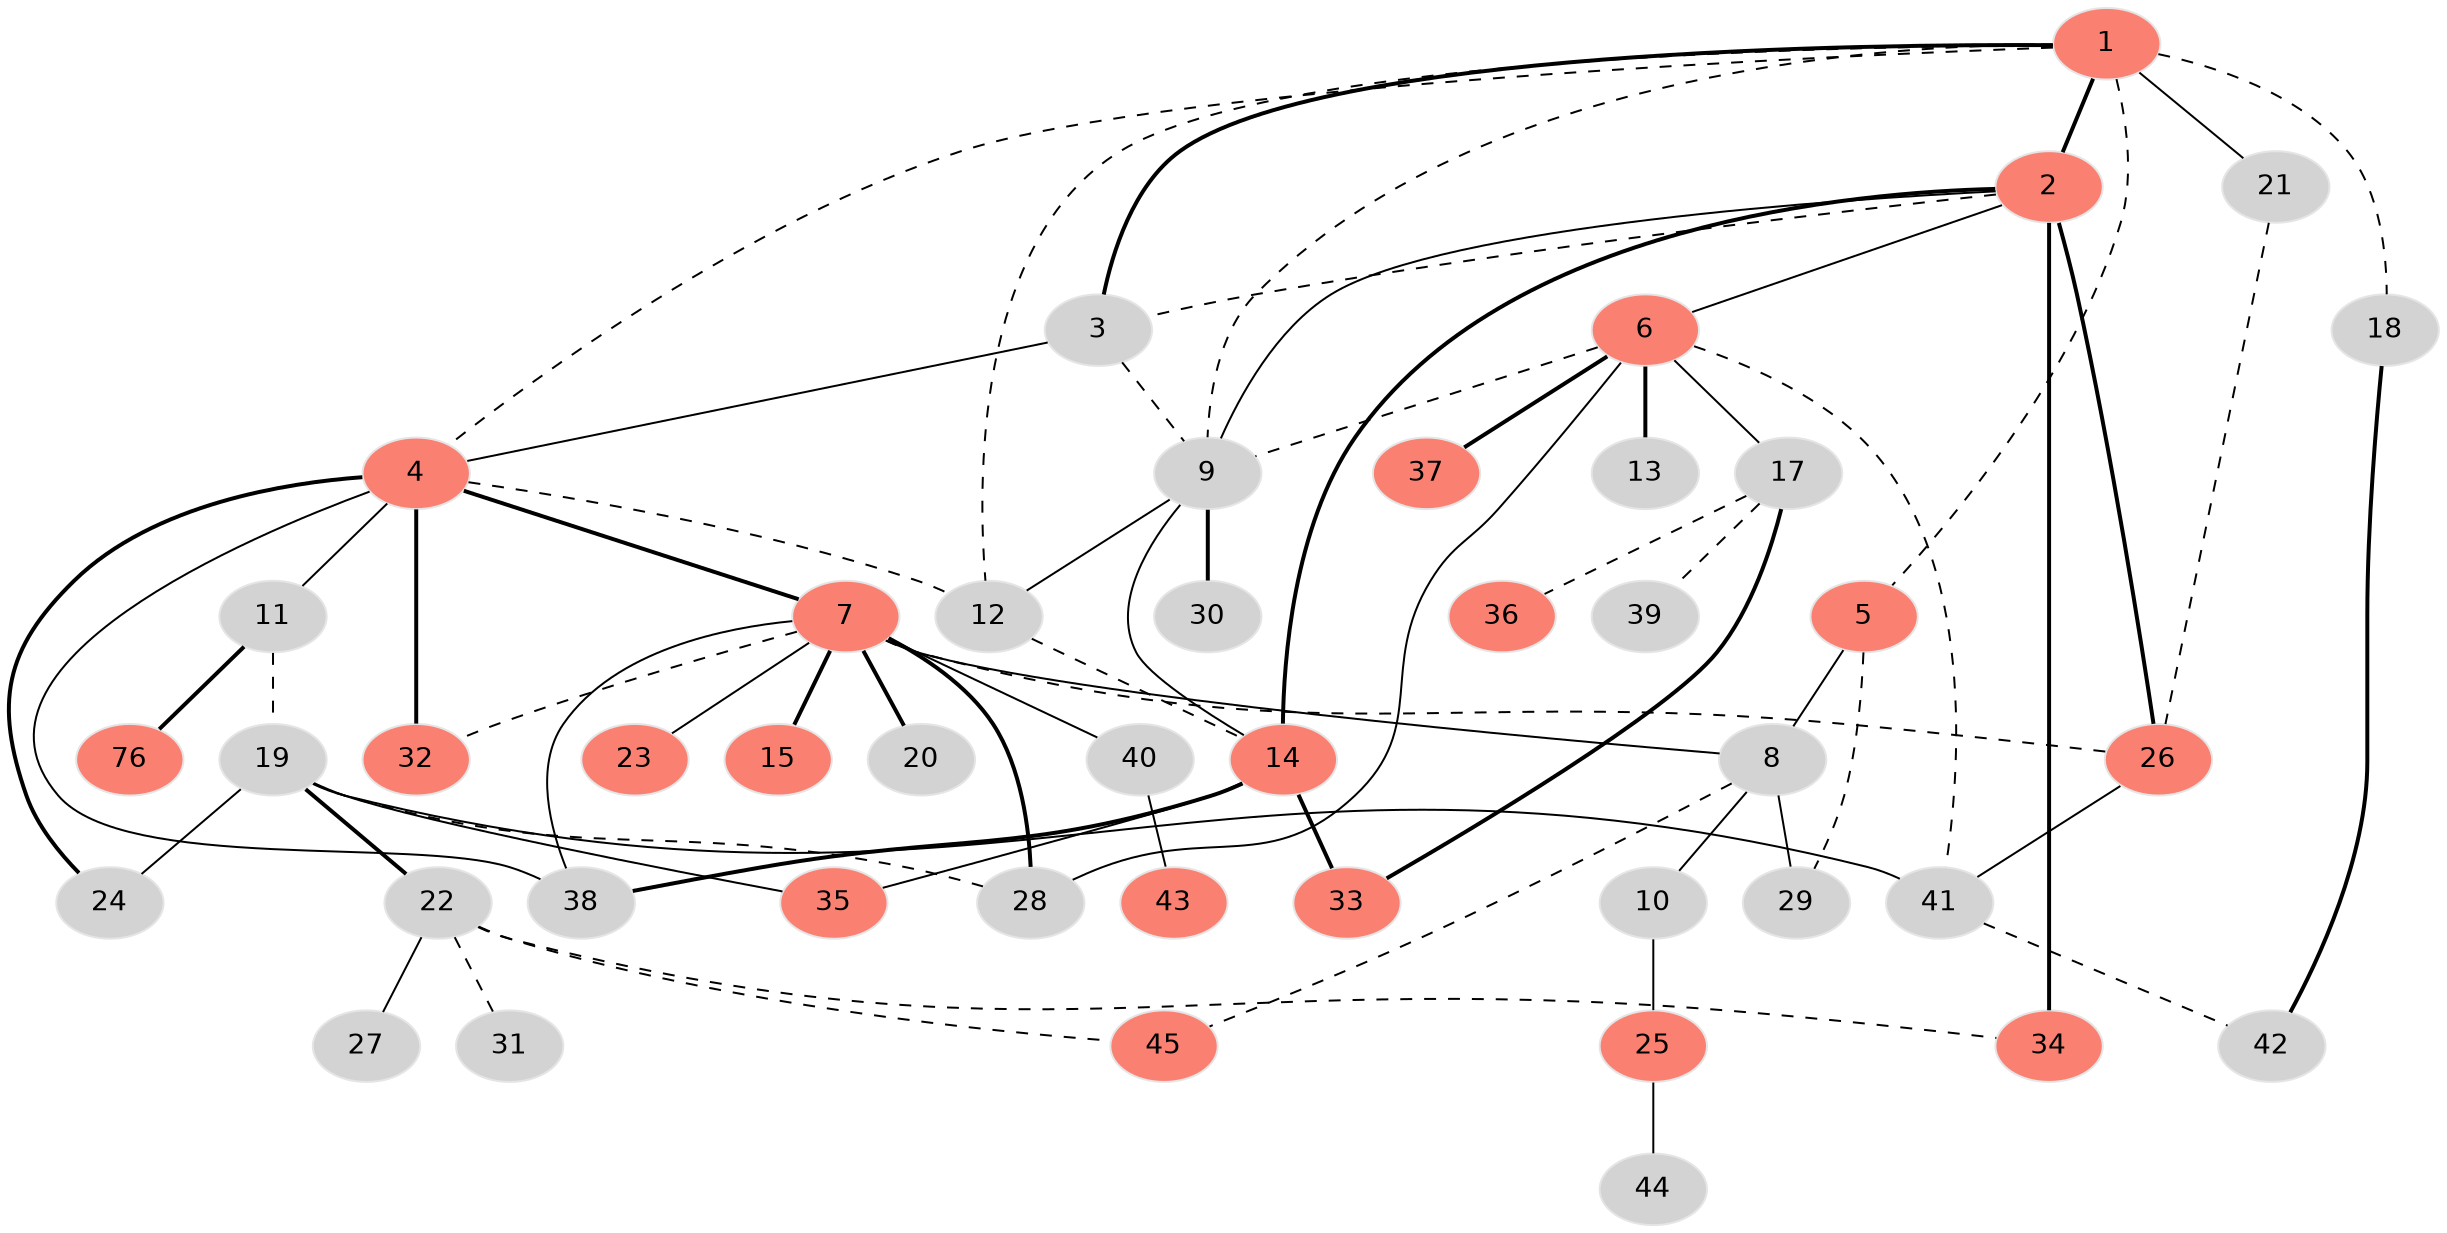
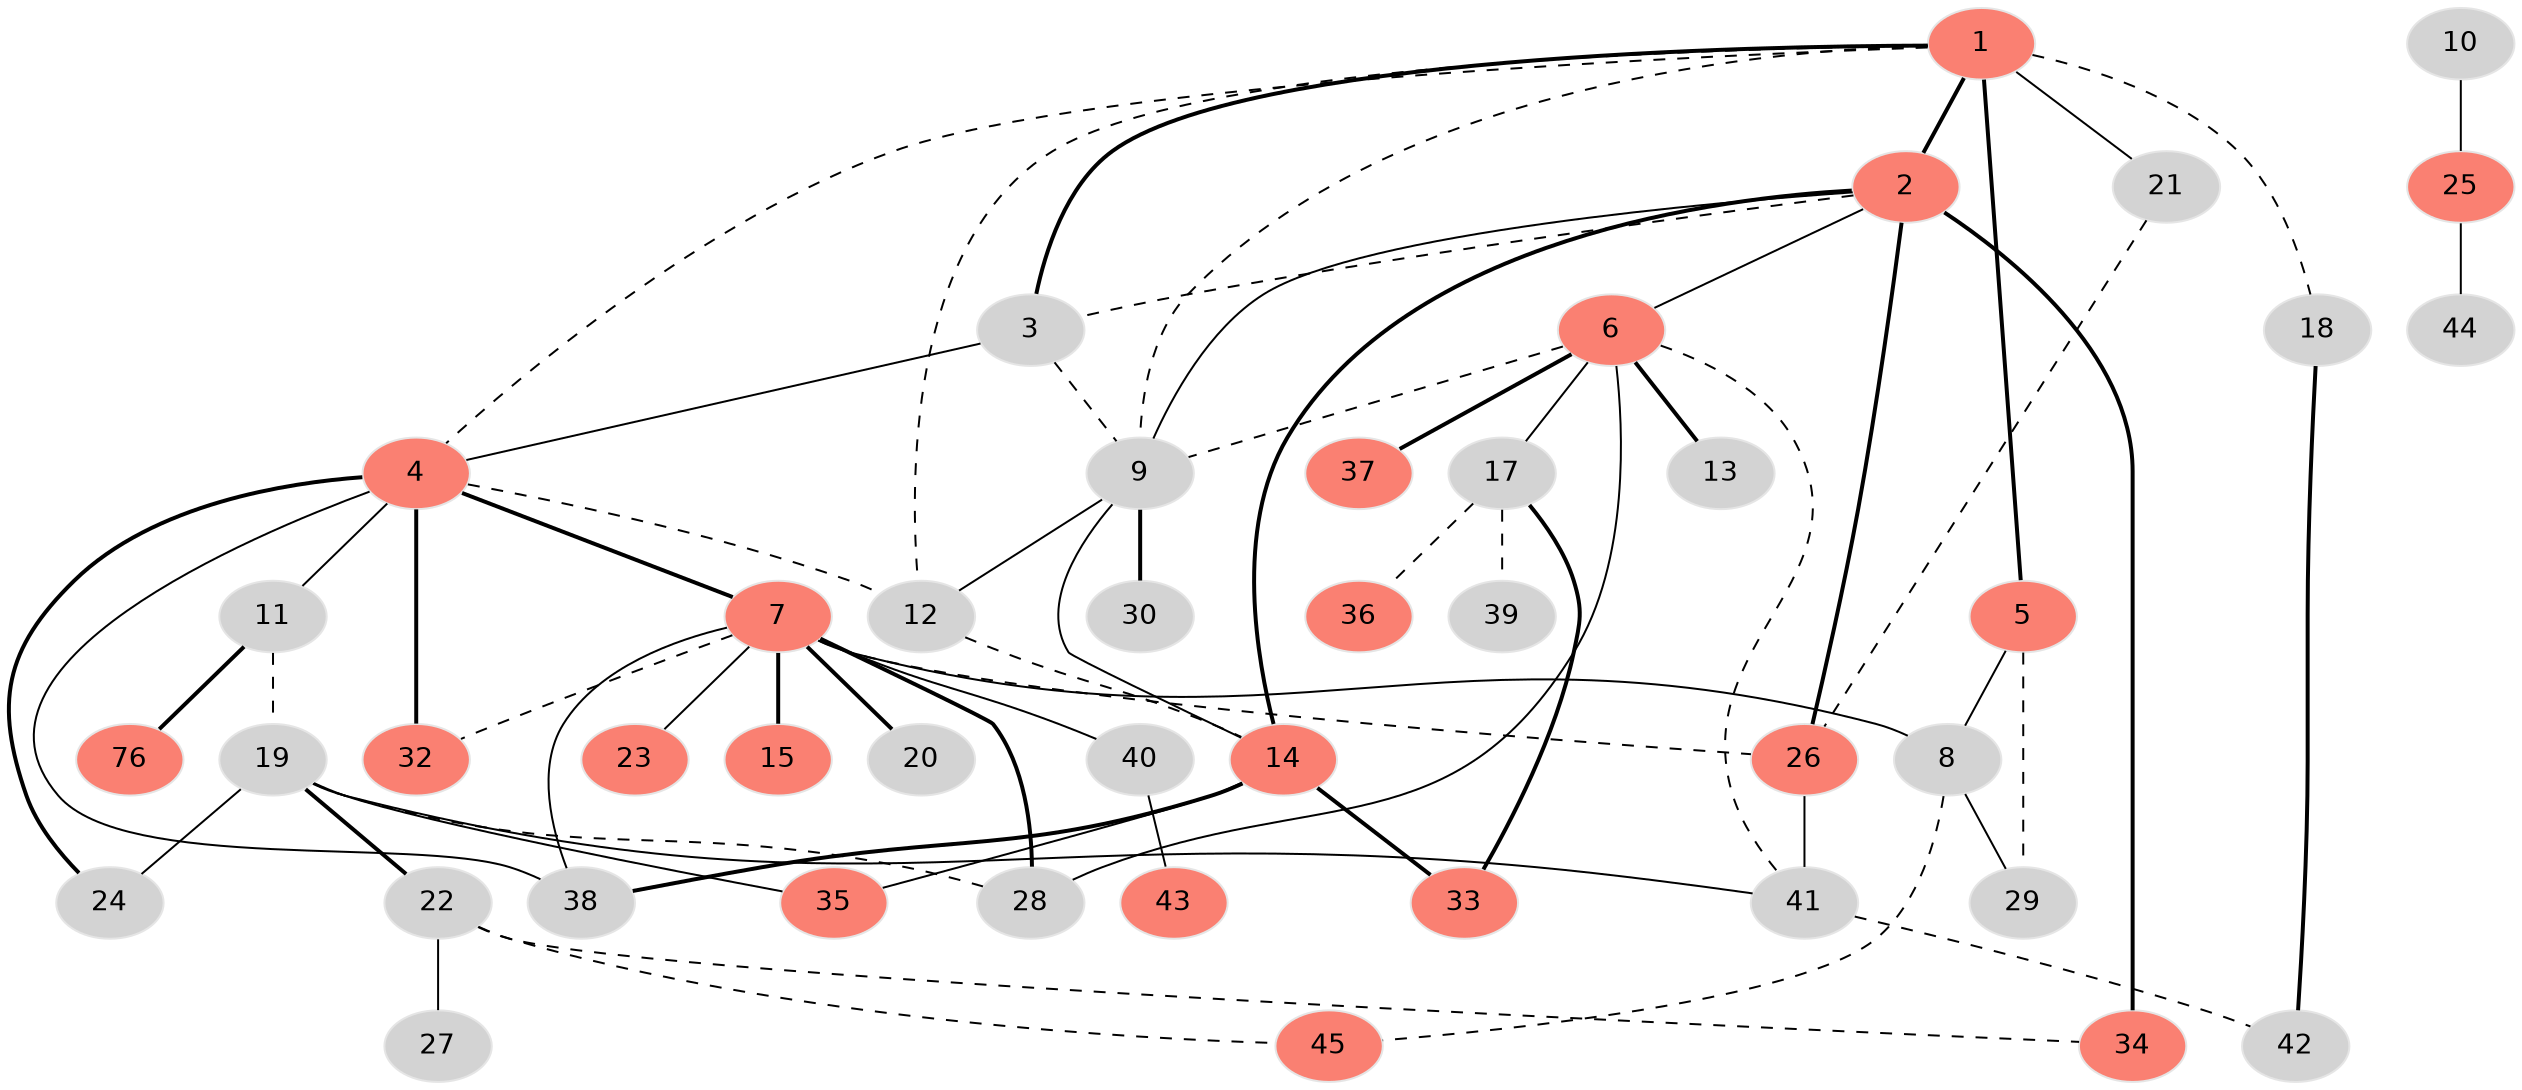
  graph {
    fontname="DejaVu Sans"
    node [color=gray90 fillcolor=lightgrey fontname="DejaVu Sans" style=filled]
    edge [fontname="DejaVu Sans" style=solid weight=1.0]
    1 [fillcolor=salmon]
    2 [fillcolor=salmon]
    3
    4 [fillcolor=salmon]
    5 [fillcolor=salmon]
    9
    12
    18
    21
    6 [fillcolor=salmon]
    14 [fillcolor=salmon]
    26 [fillcolor=salmon]
    34 [fillcolor=salmon]
    7 [fillcolor=salmon]
    24
    32 [fillcolor=salmon]
    38
    11
    8
    29
    30
    42
    13
    17
    28
    37 [fillcolor=salmon]
    41
    33 [fillcolor=salmon]
    35 [fillcolor=salmon]
    15 [fillcolor=salmon]
    20
    23 [fillcolor=salmon]
    40
    10
    45 [fillcolor=salmon]
    36 [fillcolor=salmon]
    39
    n38 [fillcolor=salmon label=76]
    19
    43 [fillcolor=salmon]
    25 [fillcolor=salmon]
    44
    22
    27
-   31
    1 -- 2 [style=bold]
    1 -- 3 [style=bold]
    1 -- 4 [style=dashed]
-   1 -- 5 [style=dashed]
+   1 -- 5 [style=bold]
    1 -- 9 [style=dashed]
    1 -- 12 [style=dashed]
    1 -- 18 [style=dashed]
    1 -- 21 [weight=3.0]
    2 -- 3 [style=dashed]
    2 -- 9
    2 -- 6
    2 -- 14 [style=bold]
    2 -- 26 [style=bold]
    2 -- 34 [style=bold weight=3.0]
    3 -- 4
    3 -- 9 [style=dashed]
    4 -- 12 [style=dashed]
    4 -- 7 [style=bold]
    4 -- 24 [style=bold]
    4 -- 32 [style=bold weight=3.0]
    4 -- 38
    4 -- 11
    5 -- 8
    5 -- 29 [style=dashed]
    9 -- 12
    9 -- 14
    9 -- 30 [style=bold]
    12 -- 14 [style=dashed weight=6.0]
    18 -- 42 [style=bold]
    21 -- 26 [style=dashed]
    6 -- 9 [style=dashed]
    6 -- 13 [style=bold]
    6 -- 17
    6 -- 28
    6 -- 37 [style=bold]
    6 -- 41 [style=dashed]
    14 -- 38 [style=bold]
    14 -- 33 [style=bold]
    14 -- 35
    26 -- 41 [weight=2.0]
    7 -- 26 [style=dashed]
    7 -- 32 [style=dashed]
    7 -- 38
    7 -- 8
    7 -- 28 [style=bold weight=2.0]
    7 -- 15 [style=bold]
    7 -- 20 [style=bold]
    7 -- 23
    7 -- 40
    11 -- n38 [style=bold]
    11 -- 19 [style=dashed]
    8 -- 29
-   8 -- 10
    8 -- 45 [style=dashed]
    17 -- 33 [style=bold]
    17 -- 36 [style=dashed]
    17 -- 39 [style=dashed]
    41 -- 42 [style=dashed]
    40 -- 43
    10 -- 25
    19 -- 24
    19 -- 28 [style=dashed]
    19 -- 41
    19 -- 35
    19 -- 22 [style=bold]
    25 -- 44
    22 -- 34 [style=dashed]
    22 -- 45 [style=dashed]
    22 -- 27
-   22 -- 31 [style=dashed]
  }
